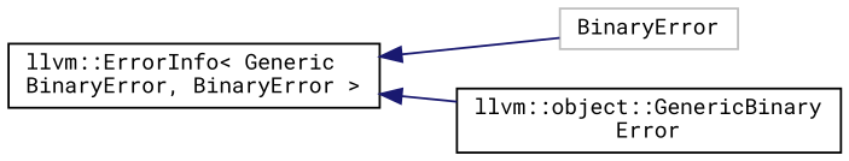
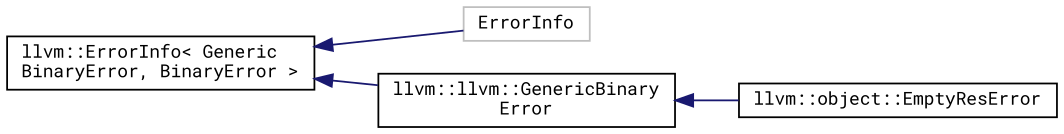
  digraph {
    fontname="Roboto Mono"
    rankdir=LR
    node [color=black fontname="Roboto Mono" fontsize=10 shape=box]
    edge [color=midnightblue dir=back fontname="Roboto Mono" fontsize=10 labelfontname=Helvetica labelfontsize=10 style=solid]
-   n1 [color=grey75 height=0.2 label=BinaryError width=0.4]
+   n1 [color=grey75 height=0.2 label=ErrorInfo width=0.4]
    n2 [height=0.2 label="llvm::ErrorInfo\< Generic\lBinaryError, BinaryError \>" width=0.4]
-   n3 [height=0.2 label="llvm::object::GenericBinary\lError" width=0.4]
+   n3 [height=0.2 label="llvm::llvm::GenericBinary\lError" width=0.4]
+   n4 [height=0.2 label="llvm::object::EmptyResError" width=0.4]
    n2 -> n1
    n2 -> n3
+   n3 -> n4
  }
